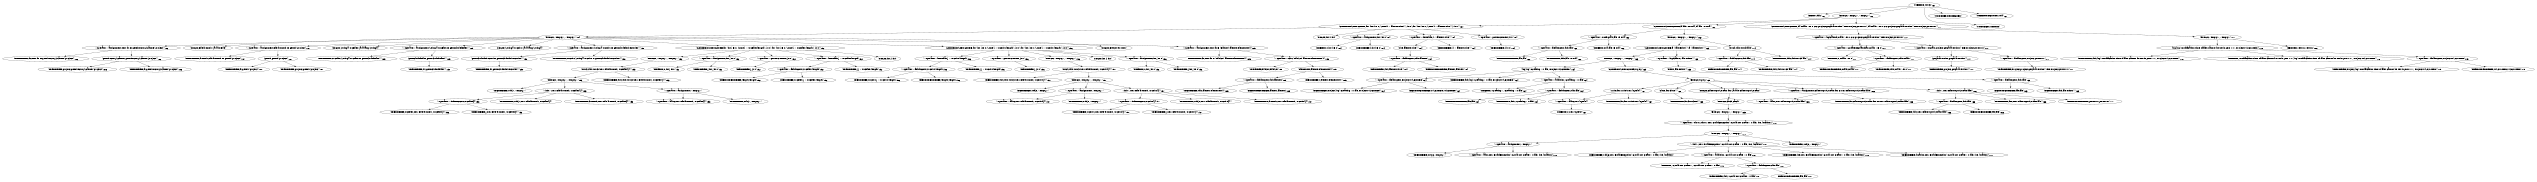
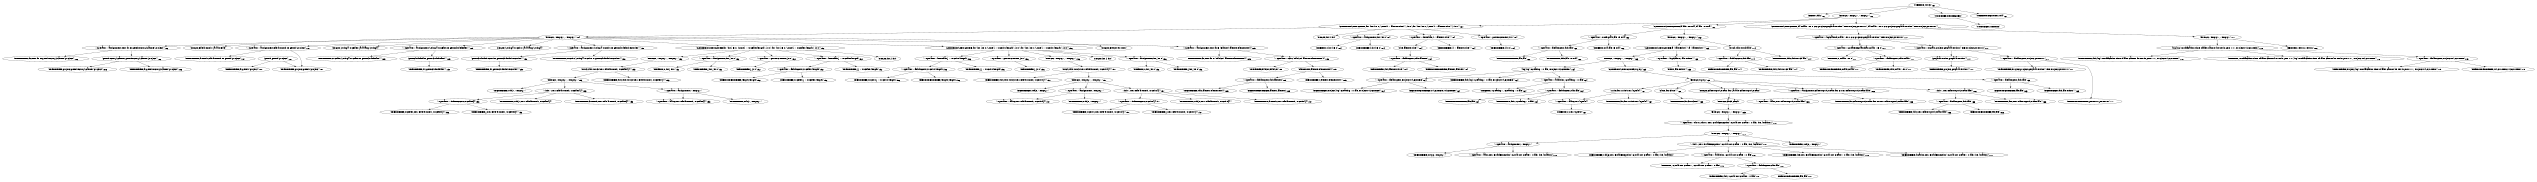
  digraph {
    n1 [label=<(METHOD,touch)<SUB>161</SUB>>]
    n2 [label=<(PARAM,this)<SUB>161</SUB>>]
    n3 [label=<(BLOCK,&lt;empty&gt;,&lt;empty&gt;)<SUB>161</SUB>>]
    n4 [label=<(MODIFIER,PROTECTED)>]
    n5 [label=<(MODIFIER,VIRTUAL)>]
    n6 [label=<(METHOD_RETURN,void)<SUB>161</SUB>>]
    n7 [label=<(CONTROL_STRUCTURE,if (file != null),if (file != null))<SUB>162</SUB>>]
    n8 [label=<(CONTROL_STRUCTURE,if (millis &gt;= 0 &amp;&amp; project.getJavaVersion() == Project.JAVA_1_1),if (millis &gt;= 0 &amp;&amp; project.getJavaVersion() == Project.JAVA_1_1))<SUB>177</SUB>>]
    n9 [label=<(CONTROL_STRUCTURE,for (int i = 0; Some(i &lt; filesets.size()); i++),for (int i = 0; Some(i &lt; filesets.size()); i++))<SUB>184</SUB>>]
    n10 [label=<(&lt;operator&gt;.notEquals,file != null)<SUB>162</SUB>>]
    n11 [label=<(BLOCK,&lt;empty&gt;,&lt;empty&gt;)<SUB>162</SUB>>]
    n12 [label=<(&lt;operator&gt;.logicalAnd,millis &gt;= 0 &amp;&amp; project.getJavaVersion() == Project.JAVA_1_1)<SUB>177</SUB>>]
    n13 [label=<(BLOCK,&lt;empty&gt;,&lt;empty&gt;)<SUB>177</SUB>>]
    n14 [label=<(LOCAL,int i: int)>]
    n15 [label=<(&lt;operator&gt;.assignment,int i = 0)<SUB>184</SUB>>]
    n16 [label=<(&lt;operator&gt;.lessThan,i &lt; filesets.size())<SUB>184</SUB>>]
    n17 [label=<(&lt;operator&gt;.postIncrement,i++)<SUB>184</SUB>>]
    n18 [label=<(BLOCK,&lt;empty&gt;,&lt;empty&gt;)<SUB>184</SUB>>]
    n19 [label=<(&lt;operator&gt;.fieldAccess,this.file)<SUB>162</SUB>>]
    n20 [label=<(LITERAL,null,file != null)<SUB>162</SUB>>]
    n21 [label=<(CONTROL_STRUCTURE,if (!file.exists()),if (!file.exists()))<SUB>163</SUB>>]
    n22 [label=<(touch,this.touch(file))<SUB>174</SUB>>]
    n23 [label=<(IDENTIFIER,this,file != null)<SUB>162</SUB>>]
    n24 [label=<(FIELD_IDENTIFIER,file,file)<SUB>162</SUB>>]
    n25 [label=<(&lt;operator&gt;.logicalNot,!file.exists())<SUB>163</SUB>>]
    n26 [label=<(BLOCK,&lt;empty&gt;,&lt;empty&gt;)<SUB>163</SUB>>]
    n27 [label=<(IDENTIFIER,this,this.touch(file))<SUB>174</SUB>>]
    n28 [label=<(&lt;operator&gt;.fieldAccess,this.file)<SUB>174</SUB>>]
    n29 [label=<(exists,file.exists())<SUB>163</SUB>>]
    n30 [label=<(log,log(&quot;Creating &quot; + file, Project.MSG_INFO))<SUB>164</SUB>>]
    n31 [label=<(CONTROL_STRUCTURE,try,try)<SUB>165</SUB>>]
    n32 [label=<(&lt;operator&gt;.fieldAccess,this.file)<SUB>163</SUB>>]
    n33 [label=<(IDENTIFIER,this,file.exists())<SUB>163</SUB>>]
    n34 [label=<(FIELD_IDENTIFIER,file,file)<SUB>163</SUB>>]
    n35 [label=<(IDENTIFIER,this,log(&quot;Creating &quot; + file, Project.MSG_INFO))<SUB>164</SUB>>]
    n36 [label=<(&lt;operator&gt;.addition,&quot;Creating &quot; + file)<SUB>164</SUB>>]
    n37 [label=<(&lt;operator&gt;.fieldAccess,Project.MSG_INFO)<SUB>164</SUB>>]
    n38 [label=<(BLOCK,try,try)<SUB>165</SUB>>]
    n39 [label=<(LITERAL,&quot;Creating &quot;,&quot;Creating &quot; + file)<SUB>164</SUB>>]
    n40 [label=<(&lt;operator&gt;.fieldAccess,this.file)<SUB>164</SUB>>]
    n41 [label=<(IDENTIFIER,Project,log(&quot;Creating &quot; + file, Project.MSG_INFO))<SUB>164</SUB>>]
    n42 [label=<(FIELD_IDENTIFIER,MSG_INFO,MSG_INFO)<SUB>164</SUB>>]
    n43 [label=<(IDENTIFIER,this,&quot;Creating &quot; + file)<SUB>164</SUB>>]
    n44 [label=<(FIELD_IDENTIFIER,file,file)<SUB>164</SUB>>]
    n45 [label=<(LOCAL,FileOutputStream fos: java.io.FileOutputStream)>]
    n46 [label=<(&lt;operator&gt;.assignment,FileOutputStream fos = new FileOutputStream(file))<SUB>166</SUB>>]
    n47 [label=<(&lt;init&gt;,new FileOutputStream(file))<SUB>166</SUB>>]
    n48 [label=<(write,fos.write(new byte[0]))<SUB>167</SUB>>]
    n49 [label=<(close,fos.close())<SUB>168</SUB>>]
    n50 [label=<(BLOCK,catch,catch)>]
    n51 [label=<(BLOCK,&lt;empty&gt;,&lt;empty&gt;)<SUB>169</SUB>>]
    n52 [label=<(IDENTIFIER,fos,FileOutputStream fos = new FileOutputStream(file))<SUB>166</SUB>>]
    n53 [label=<(&lt;operator&gt;.alloc,new FileOutputStream(file))<SUB>166</SUB>>]
    n54 [label=<(IDENTIFIER,fos,new FileOutputStream(file))<SUB>166</SUB>>]
    n55 [label=<(&lt;operator&gt;.fieldAccess,this.file)<SUB>166</SUB>>]
    n56 [label=<(IDENTIFIER,fos,fos.write(new byte[0]))<SUB>167</SUB>>]
    n57 [label=<(&lt;operator&gt;.alloc,new byte[0])>]
    n58 [label=<(IDENTIFIER,fos,fos.close())<SUB>168</SUB>>]
    n59 [label=<(IDENTIFIER,this,new FileOutputStream(file))<SUB>166</SUB>>]
    n60 [label=<(FIELD_IDENTIFIER,file,file)<SUB>166</SUB>>]
    n61 [label=<(LITERAL,0,new byte[0])<SUB>167</SUB>>]
    n62 [label=<(&lt;operator&gt;.throw,throw new BuildException(&quot;Could not create &quot; + file, ioe, location);)<SUB>170</SUB>>]
    n63 [label=<(BLOCK,&lt;empty&gt;,&lt;empty&gt;)<SUB>170</SUB>>]
    n64 [label=<(&lt;operator&gt;.assignment,&lt;empty&gt;)>]
    n65 [label=<(&lt;init&gt;,new BuildException(&quot;Could not create &quot; + file, ioe, location))<SUB>170</SUB>>]
    n66 [label=<(IDENTIFIER,$obj6,&lt;empty&gt;)>]
    n67 [label=<(IDENTIFIER,$obj6,&lt;empty&gt;)>]
    n68 [label=<(&lt;operator&gt;.alloc,new BuildException(&quot;Could not create &quot; + file, ioe, location))<SUB>170</SUB>>]
    n69 [label=<(IDENTIFIER,$obj6,new BuildException(&quot;Could not create &quot; + file, ioe, location))>]
    n70 [label=<(&lt;operator&gt;.addition,&quot;Could not create &quot; + file)<SUB>170</SUB>>]
    n71 [label=<(IDENTIFIER,ioe,new BuildException(&quot;Could not create &quot; + file, ioe, location))<SUB>170</SUB>>]
    n72 [label=<(IDENTIFIER,location,new BuildException(&quot;Could not create &quot; + file, ioe, location))<SUB>171</SUB>>]
    n73 [label=<(LITERAL,&quot;Could not create &quot;,&quot;Could not create &quot; + file)<SUB>170</SUB>>]
    n74 [label=<(&lt;operator&gt;.fieldAccess,this.file)<SUB>170</SUB>>]
    n75 [label=<(IDENTIFIER,this,&quot;Could not create &quot; + file)<SUB>170</SUB>>]
    n76 [label=<(FIELD_IDENTIFIER,file,file)<SUB>170</SUB>>]
    n77 [label=<(IDENTIFIER,this,this.touch(file))<SUB>174</SUB>>]
    n78 [label=<(FIELD_IDENTIFIER,file,file)<SUB>174</SUB>>]
    n79 [label=<(&lt;operator&gt;.greaterEqualsThan,millis &gt;= 0)<SUB>177</SUB>>]
    n80 [label=<(&lt;operator&gt;.equals,project.getJavaVersion() == Project.JAVA_1_1)<SUB>177</SUB>>]
    n81 [label=<(log,log(&quot;modification time of files cannot be set in JDK 1.1&quot;, Project.MSG_WARN))<SUB>178</SUB>>]
    n82 [label=<(RETURN,return;,return;)<SUB>180</SUB>>]
    n83 [label=<(&lt;operator&gt;.fieldAccess,this.millis)<SUB>177</SUB>>]
    n84 [label=<(LITERAL,0,millis &gt;= 0)<SUB>177</SUB>>]
    n85 [label=<(getJavaVersion,getJavaVersion())<SUB>177</SUB>>]
    n86 [label=<(&lt;operator&gt;.fieldAccess,Project.JAVA_1_1)<SUB>177</SUB>>]
    n87 [label=<(IDENTIFIER,this,millis &gt;= 0)<SUB>177</SUB>>]
    n88 [label=<(FIELD_IDENTIFIER,millis,millis)<SUB>177</SUB>>]
    n89 [label=<(IDENTIFIER,project,getJavaVersion())<SUB>177</SUB>>]
    n90 [label=<(IDENTIFIER,Project,project.getJavaVersion() == Project.JAVA_1_1)<SUB>177</SUB>>]
    n91 [label=<(FIELD_IDENTIFIER,JAVA_1_1,JAVA_1_1)<SUB>177</SUB>>]
    n92 [label=<(IDENTIFIER,this,log(&quot;modification time of files cannot be set in JDK 1.1&quot;, Project.MSG_WARN))<SUB>178</SUB>>]
    n93 [label=<(LITERAL,&quot;modification time of files cannot be set in JDK 1.1&quot;,log(&quot;modification time of files cannot be set in JDK 1.1&quot;, Project.MSG_WARN))<SUB>178</SUB>>]
    n94 [label=<(&lt;operator&gt;.fieldAccess,Project.MSG_WARN)<SUB>179</SUB>>]
    n95 [label=<(IDENTIFIER,Project,log(&quot;modification time of files cannot be set in JDK 1.1&quot;, Project.MSG_WARN))<SUB>179</SUB>>]
    n96 [label=<(FIELD_IDENTIFIER,MSG_WARN,MSG_WARN)<SUB>179</SUB>>]
    n97 [label=<(IDENTIFIER,i,int i = 0)<SUB>184</SUB>>]
    n98 [label=<(LITERAL,0,int i = 0)<SUB>184</SUB>>]
    n99 [label=<(IDENTIFIER,i,i &lt; filesets.size())<SUB>184</SUB>>]
    n100 [label=<(size,filesets.size())<SUB>184</SUB>>]
    n101 [label=<(IDENTIFIER,i,i++)<SUB>184</SUB>>]
    n102 [label=<(LOCAL,FileSet fs: ANY)>]
    n103 [label=<(&lt;operator&gt;.assignment,ANY fs = (FileSet) filesets.elementAt(i))<SUB>185</SUB>>]
    n104 [label=<(&lt;operator&gt;.assignment,ANY ds = getDirectoryScanner(project))<SUB>186</SUB>>]
    n105 [label=<(LOCAL,File fromDir: java.io.File)>]
    n106 [label=<(&lt;operator&gt;.assignment,File fromDir = getDir(project))<SUB>187</SUB>>]
    n107 [label=<(LOCAL,String[] srcFiles: java.lang.String[])>]
    n108 [label=<(&lt;operator&gt;.assignment,String[] srcFiles = getIncludedFiles())<SUB>189</SUB>>]
    n109 [label=<(LOCAL,String[] srcDirs: java.lang.String[])>]
    n110 [label=<(&lt;operator&gt;.assignment,String[] srcDirs = getIncludedDirectories())<SUB>190</SUB>>]
    n111 [label=<(CONTROL_STRUCTURE,for (int j = 0; Some(j &lt; srcFiles.length); j++),for (int j = 0; Some(j &lt; srcFiles.length); j++))<SUB>192</SUB>>]
    n112 [label=<(CONTROL_STRUCTURE,for (int j = 0; Some(j &lt; srcDirs.length); j++),for (int j = 0; Some(j &lt; srcDirs.length); j++))<SUB>196</SUB>>]
    n113 [label=<(&lt;operator&gt;.fieldAccess,this.filesets)<SUB>184</SUB>>]
    n114 [label=<(IDENTIFIER,this,filesets.size())<SUB>184</SUB>>]
    n115 [label=<(FIELD_IDENTIFIER,filesets,filesets)<SUB>184</SUB>>]
    n116 [label=<(IDENTIFIER,fs,ANY fs = (FileSet) filesets.elementAt(i))<SUB>185</SUB>>]
    n117 [label=<(&lt;operator&gt;.cast,(FileSet) filesets.elementAt(i))<SUB>185</SUB>>]
    n118 [label=<(IDENTIFIER,ds,ANY ds = getDirectoryScanner(project))<SUB>186</SUB>>]
    n119 [label=<(getDirectoryScanner,getDirectoryScanner(project))<SUB>186</SUB>>]
    n120 [label=<(IDENTIFIER,fromDir,File fromDir = getDir(project))<SUB>187</SUB>>]
    n121 [label=<(getDir,getDir(project))<SUB>187</SUB>>]
    n122 [label=<(IDENTIFIER,srcFiles,String[] srcFiles = getIncludedFiles())<SUB>189</SUB>>]
    n123 [label=<(getIncludedFiles,getIncludedFiles())<SUB>189</SUB>>]
    n124 [label=<(IDENTIFIER,srcDirs,String[] srcDirs = getIncludedDirectories())<SUB>190</SUB>>]
    n125 [label=<(getIncludedDirectories,getIncludedDirectories())<SUB>190</SUB>>]
    n126 [label=<(LOCAL,int j: int)>]
    n127 [label=<(&lt;operator&gt;.assignment,int j = 0)<SUB>192</SUB>>]
    n128 [label=<(&lt;operator&gt;.lessThan,j &lt; srcFiles.length)<SUB>192</SUB>>]
    n129 [label=<(&lt;operator&gt;.postIncrement,j++)<SUB>192</SUB>>]
    n130 [label=<(BLOCK,&lt;empty&gt;,&lt;empty&gt;)<SUB>192</SUB>>]
    n131 [label=<(LOCAL,int j: int)>]
    n132 [label=<(&lt;operator&gt;.assignment,int j = 0)<SUB>196</SUB>>]
    n133 [label=<(&lt;operator&gt;.lessThan,j &lt; srcDirs.length)<SUB>196</SUB>>]
    n134 [label=<(&lt;operator&gt;.postIncrement,j++)<SUB>196</SUB>>]
    n135 [label=<(BLOCK,&lt;empty&gt;,&lt;empty&gt;)<SUB>196</SUB>>]
    n136 [label=<(TYPE_REF,FileSet,FileSet)<SUB>185</SUB>>]
    n137 [label=<(elementAt,filesets.elementAt(i))<SUB>185</SUB>>]
    n138 [label=<(&lt;operator&gt;.fieldAccess,this.filesets)<SUB>185</SUB>>]
    n139 [label=<(IDENTIFIER,i,filesets.elementAt(i))<SUB>185</SUB>>]
    n140 [label=<(IDENTIFIER,this,filesets.elementAt(i))<SUB>185</SUB>>]
    n141 [label=<(FIELD_IDENTIFIER,filesets,filesets)<SUB>185</SUB>>]
    n142 [label=<(IDENTIFIER,fs,getDirectoryScanner(project))<SUB>186</SUB>>]
    n143 [label=<(IDENTIFIER,project,getDirectoryScanner(project))<SUB>186</SUB>>]
    n144 [label=<(IDENTIFIER,fs,getDir(project))<SUB>187</SUB>>]
    n145 [label=<(IDENTIFIER,project,getDir(project))<SUB>187</SUB>>]
    n146 [label=<(IDENTIFIER,ds,getIncludedFiles())<SUB>189</SUB>>]
    n147 [label=<(IDENTIFIER,ds,getIncludedDirectories())<SUB>290</SUB>>]
    n148 [label=<(IDENTIFIER,j,int j = 0)<SUB>192</SUB>>]
    n149 [label=<(LITERAL,0,int j = 0)<SUB>192</SUB>>]
    n150 [label=<(IDENTIFIER,j,j &lt; srcFiles.length)<SUB>192</SUB>>]
    n151 [label=<(&lt;operator&gt;.fieldAccess,srcFiles.length)<SUB>192</SUB>>]
    n152 [label=<(IDENTIFIER,j,j++)<SUB>192</SUB>>]
    n153 [label=<(touch,this.touch(new File(fromDir, srcFiles[j])))<SUB>193</SUB>>]
    n154 [label=<(IDENTIFIER,srcFiles,j &lt; srcFiles.length)<SUB>192</SUB>>]
    n155 [label=<(FIELD_IDENTIFIER,length,length)<SUB>192</SUB>>]
    n156 [label=<(IDENTIFIER,this,this.touch(new File(fromDir, srcFiles[j])))<SUB>193</SUB>>]
    n157 [label=<(BLOCK,&lt;empty&gt;,&lt;empty&gt;)<SUB>193</SUB>>]
    n158 [label=<(&lt;operator&gt;.assignment,&lt;empty&gt;)>]
    n159 [label=<(&lt;init&gt;,new File(fromDir, srcFiles[j]))<SUB>193</SUB>>]
    n160 [label=<(IDENTIFIER,$obj7,&lt;empty&gt;)>]
    n161 [label=<(IDENTIFIER,$obj7,&lt;empty&gt;)>]
    n162 [label=<(&lt;operator&gt;.alloc,new File(fromDir, srcFiles[j]))<SUB>193</SUB>>]
    n163 [label=<(IDENTIFIER,$obj7,new File(fromDir, srcFiles[j]))>]
    n164 [label=<(IDENTIFIER,fromDir,new File(fromDir, srcFiles[j]))<SUB>193</SUB>>]
    n165 [label=<(&lt;operator&gt;.indexAccess,srcFiles[j])<SUB>193</SUB>>]
    n166 [label=<(IDENTIFIER,srcFiles,new File(fromDir, srcFiles[j]))<SUB>193</SUB>>]
    n167 [label=<(IDENTIFIER,j,new File(fromDir, srcFiles[j]))<SUB>193</SUB>>]
    n168 [label=<(IDENTIFIER,j,int j = 0)<SUB>196</SUB>>]
    n169 [label=<(LITERAL,0,int j = 0)<SUB>196</SUB>>]
    n170 [label=<(IDENTIFIER,j,j &lt; srcDirs.length)<SUB>196</SUB>>]
    n171 [label=<(&lt;operator&gt;.fieldAccess,srcDirs.length)<SUB>196</SUB>>]
    n172 [label=<(IDENTIFIER,j,j++)<SUB>196</SUB>>]
    n173 [label=<(touch,this.touch(new File(fromDir, srcDirs[j])))<SUB>197</SUB>>]
    n174 [label=<(IDENTIFIER,srcDirs,j &lt; srcDirs.length)<SUB>196</SUB>>]
    n175 [label=<(FIELD_IDENTIFIER,length,length)<SUB>196</SUB>>]
    n176 [label=<(IDENTIFIER,this,this.touch(new File(fromDir, srcDirs[j])))<SUB>197</SUB>>]
    n177 [label=<(BLOCK,&lt;empty&gt;,&lt;empty&gt;)<SUB>197</SUB>>]
    n178 [label=<(&lt;operator&gt;.assignment,&lt;empty&gt;)>]
    n179 [label=<(&lt;init&gt;,new File(fromDir, srcDirs[j]))<SUB>197</SUB>>]
    n180 [label=<(IDENTIFIER,$obj8,&lt;empty&gt;)>]
    n181 [label=<(IDENTIFIER,$obj8,&lt;empty&gt;)>]
    n182 [label=<(&lt;operator&gt;.alloc,new File(fromDir, srcDirs[j]))<SUB>197</SUB>>]
    n183 [label=<(IDENTIFIER,$obj8,new File(fromDir, srcDirs[j]))>]
    n184 [label=<(IDENTIFIER,fromDir,new File(fromDir, srcDirs[j]))<SUB>197</SUB>>]
    n185 [label=<(&lt;operator&gt;.indexAccess,srcDirs[j])<SUB>197</SUB>>]
    n186 [label=<(IDENTIFIER,srcDirs,new File(fromDir, srcDirs[j]))<SUB>197</SUB>>]
    n187 [label=<(IDENTIFIER,j,new File(fromDir, srcDirs[j]))<SUB>197</SUB>>]
    n1 -> n2
    n1 -> n3
    n1 -> n4
-   n1 -> n5
+   n4 -> n5
    n1 -> n6
    n3 -> n7
    n3 -> n8
    n3 -> n9
    n7 -> n10
    n7 -> n11
    n8 -> n12
    n8 -> n13
    n9 -> n14
    n9 -> n15
    n9 -> n16
    n9 -> n17
    n9 -> n18
    n10 -> n19
    n10 -> n20
    n11 -> n21
    n11 -> n22
    n12 -> n79
    n12 -> n80
    n13 -> n81
    n13 -> n82
    n15 -> n97
    n15 -> n98
    n16 -> n99
    n16 -> n100
    n17 -> n101
    n18 -> n102
    n18 -> n103
    n18 -> n104
    n18 -> n105
    n18 -> n106
    n18 -> n107
    n18 -> n108
    n18 -> n109
    n18 -> n110
    n18 -> n111
    n18 -> n112
    n19 -> n23
    n19 -> n24
    n21 -> n25
    n21 -> n26
    n22 -> n27
    n22 -> n28
    n25 -> n29
    n26 -> n30
    n26 -> n31
    n28 -> n77
    n28 -> n78
    n29 -> n32
    n30 -> n35
    n30 -> n36
    n30 -> n37
    n31 -> n38
    n32 -> n33
    n32 -> n34
    n36 -> n39
    n36 -> n40
    n37 -> n41
    n37 -> n42
    n38 -> n45
    n38 -> n46
    n38 -> n47
    n38 -> n48
    n38 -> n49
    n40 -> n43
    n40 -> n44
    n45 -> n50
    n46 -> n52
    n46 -> n53
    n47 -> n54
    n47 -> n55
    n48 -> n56
    n48 -> n57
    n49 -> n58
    n50 -> n51
    n51 -> n62
    n55 -> n59
    n55 -> n60
    n57 -> n61
    n62 -> n63
    n63 -> n64
    n63 -> n65
    n63 -> n66
    n64 -> n67
    n64 -> n68
    n65 -> n69
    n65 -> n70
    n65 -> n71
    n65 -> n72
    n70 -> n73
    n70 -> n74
    n74 -> n75
    n74 -> n76
    n79 -> n83
    n79 -> n84
    n80 -> n85
    n80 -> n86
    n81 -> n92
    n81 -> n93
    n81 -> n94
    n83 -> n87
    n83 -> n88
    n85 -> n89
    n86 -> n90
-   n47 -> n91
+   n86 -> n91
    n94 -> n95
    n94 -> n96
    n100 -> n113
    n103 -> n116
    n103 -> n117
    n104 -> n118
    n104 -> n119
    n106 -> n120
-   n106 -> n121
+   n106 -> n145
    n108 -> n122
    n108 -> n123
    n110 -> n124
    n110 -> n125
    n111 -> n126
    n111 -> n127
    n111 -> n128
    n111 -> n129
    n111 -> n130
    n112 -> n131
    n112 -> n132
    n112 -> n133
    n112 -> n134
    n112 -> n135
    n113 -> n114
    n113 -> n115
    n117 -> n136
    n117 -> n137
    n119 -> n142
    n119 -> n143
    n121 -> n144
    n121 -> n145
    n123 -> n146
    n125 -> n147
    n127 -> n148
    n127 -> n149
    n128 -> n150
    n128 -> n151
    n129 -> n152
    n130 -> n153
    n132 -> n168
    n132 -> n169
    n133 -> n170
    n133 -> n171
    n134 -> n172
    n135 -> n173
    n137 -> n138
    n137 -> n139
    n138 -> n140
    n138 -> n141
    n151 -> n154
    n151 -> n155
    n153 -> n156
    n153 -> n157
    n157 -> n158
    n157 -> n159
    n157 -> n160
    n158 -> n161
    n158 -> n162
    n159 -> n163
    n159 -> n164
    n159 -> n165
    n165 -> n166
    n165 -> n167
    n171 -> n174
    n171 -> n175
    n173 -> n176
    n173 -> n177
    n177 -> n178
    n177 -> n179
    n177 -> n180
    n178 -> n181
    n178 -> n182
    n179 -> n183
    n179 -> n184
    n179 -> n185
    n185 -> n186
    n185 -> n187
  }
